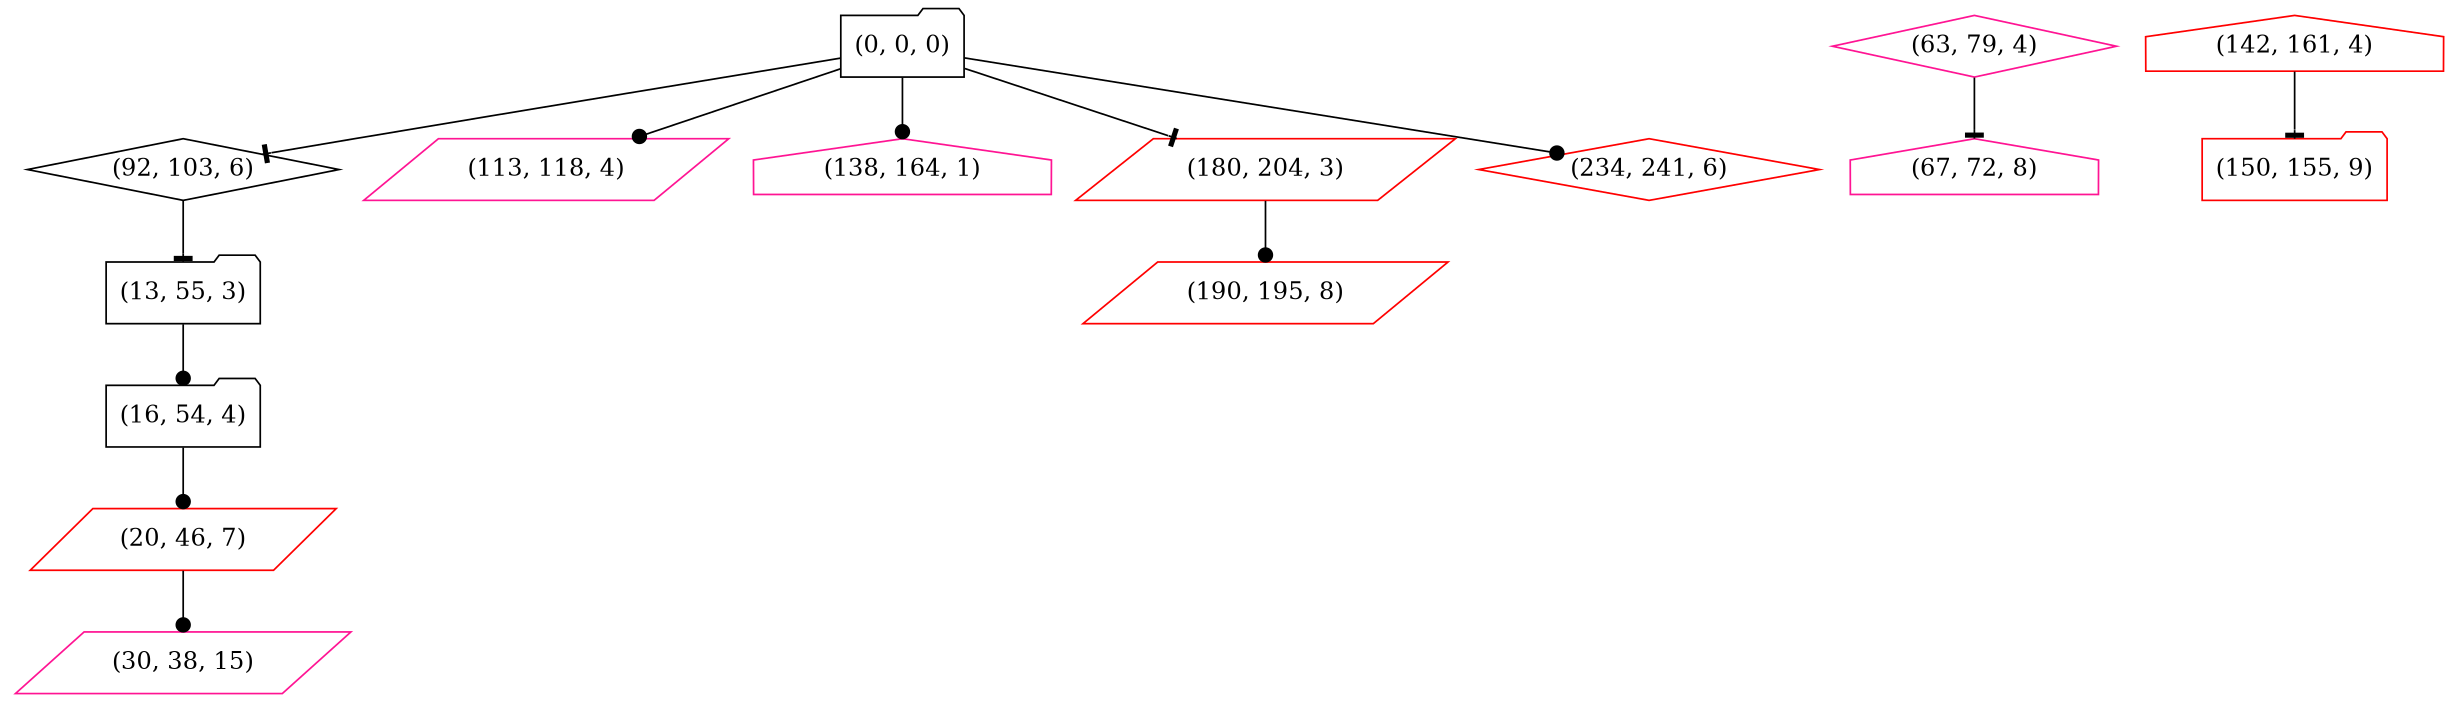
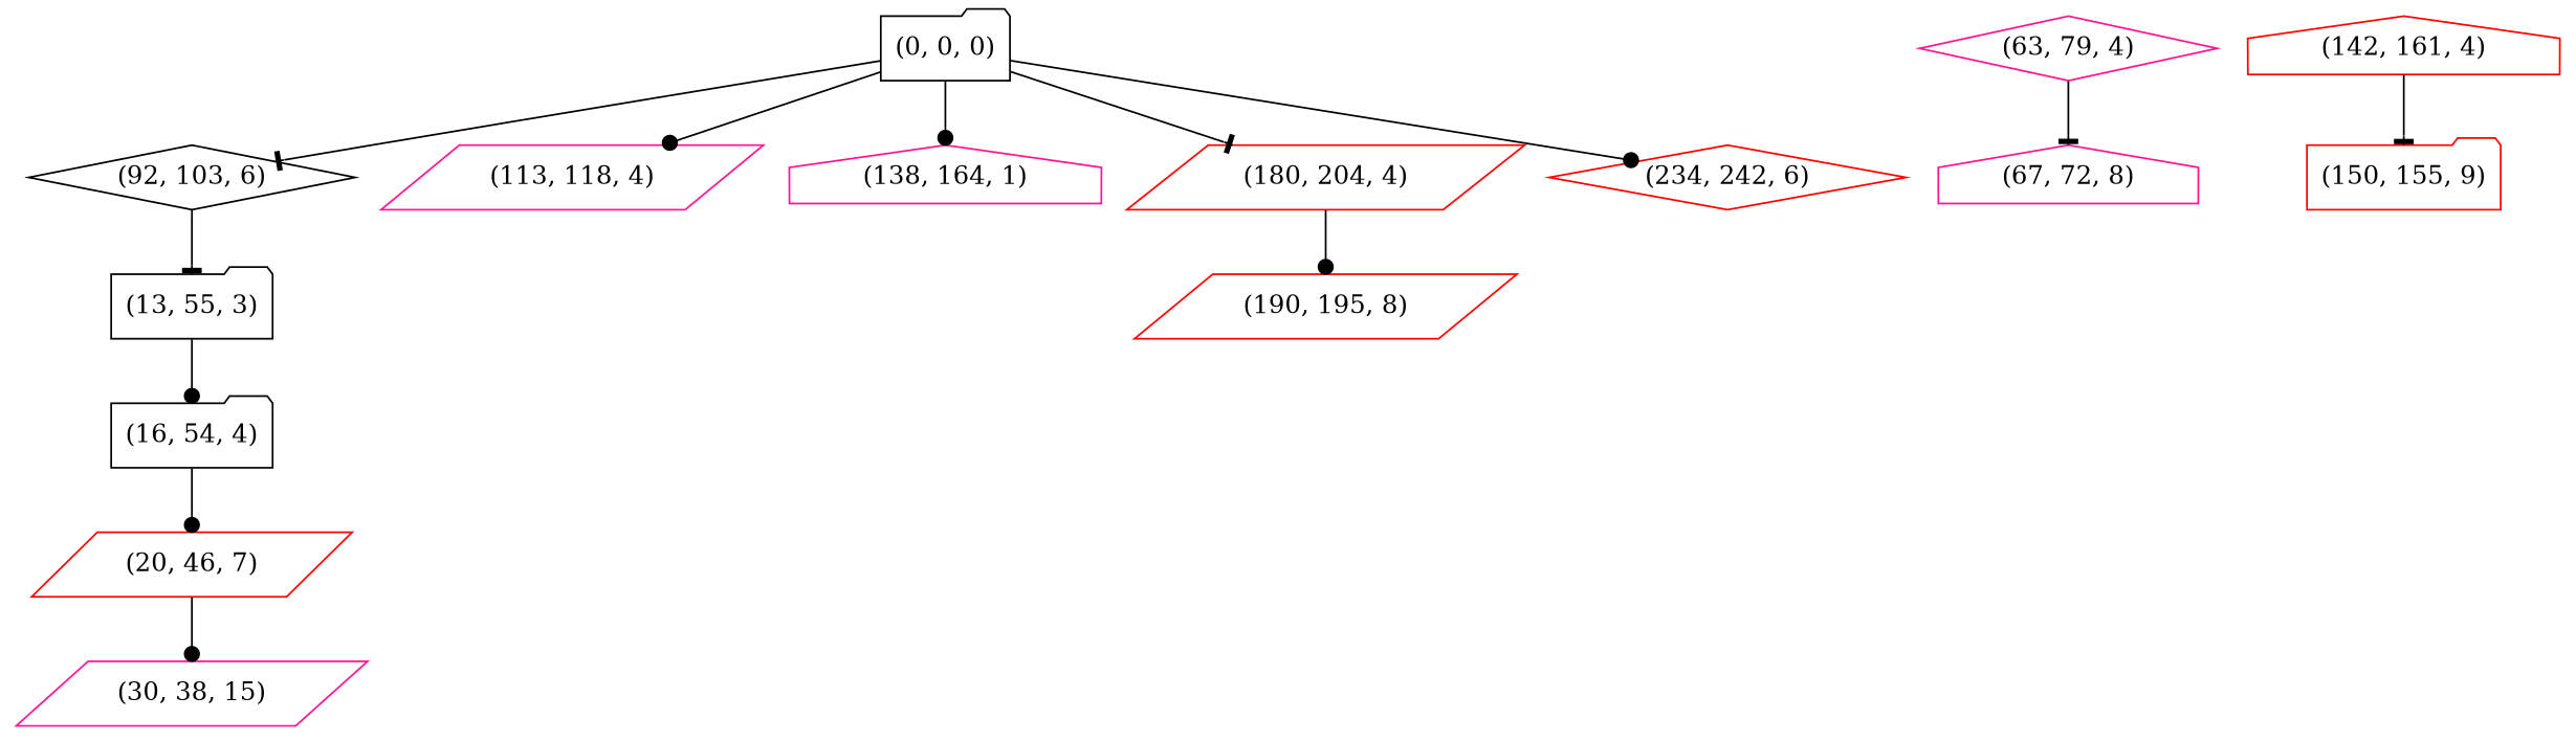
  digraph {
    node [color=red shape=parallelogram]
    edge [arrowhead=dot]
    "(0, 0, 0)" [color=black shape=folder]
    "(92, 103, 6)" [color=black shape=diamond]
    "(113, 118, 4)" [color=deeppink]
    "(138, 164, 1)" [color=deeppink shape=house]
-   "(180, 204, 4)" [label="(180, 204, 3)"]
-   "(234, 241, 6)" [shape=diamond]
+   "(180, 204, 4)"
+   "(234, 241, 6)" [shape=diamond label="(234, 242, 6)"]
    "(13, 55, 3)" [color=black shape=folder]
    "(16, 54, 4)" [color=black shape=folder]
    "(63, 79, 4)" [color=deeppink shape=diamond]
    "(67, 72, 8)" [color=deeppink shape=house]
    "(190, 195, 8)"
    "(20, 46, 7)"
    "(30, 38, 15)" [color=deeppink]
    "(142, 161, 4)" [shape=house]
    "(150, 155, 9)" [shape=folder]
    "(0, 0, 0)" -> "(92, 103, 6)" [arrowhead=tee]
    "(0, 0, 0)" -> "(113, 118, 4)"
    "(0, 0, 0)" -> "(138, 164, 1)"
    "(0, 0, 0)" -> "(180, 204, 4)" [arrowhead=tee]
    "(0, 0, 0)" -> "(234, 241, 6)"
    "(92, 103, 6)" -> "(13, 55, 3)" [arrowhead=tee]
    "(180, 204, 4)" -> "(190, 195, 8)"
    "(13, 55, 3)" -> "(16, 54, 4)"
    "(16, 54, 4)" -> "(20, 46, 7)"
    "(63, 79, 4)" -> "(67, 72, 8)" [arrowhead=tee]
    "(20, 46, 7)" -> "(30, 38, 15)"
    "(142, 161, 4)" -> "(150, 155, 9)" [arrowhead=tee]
  }
